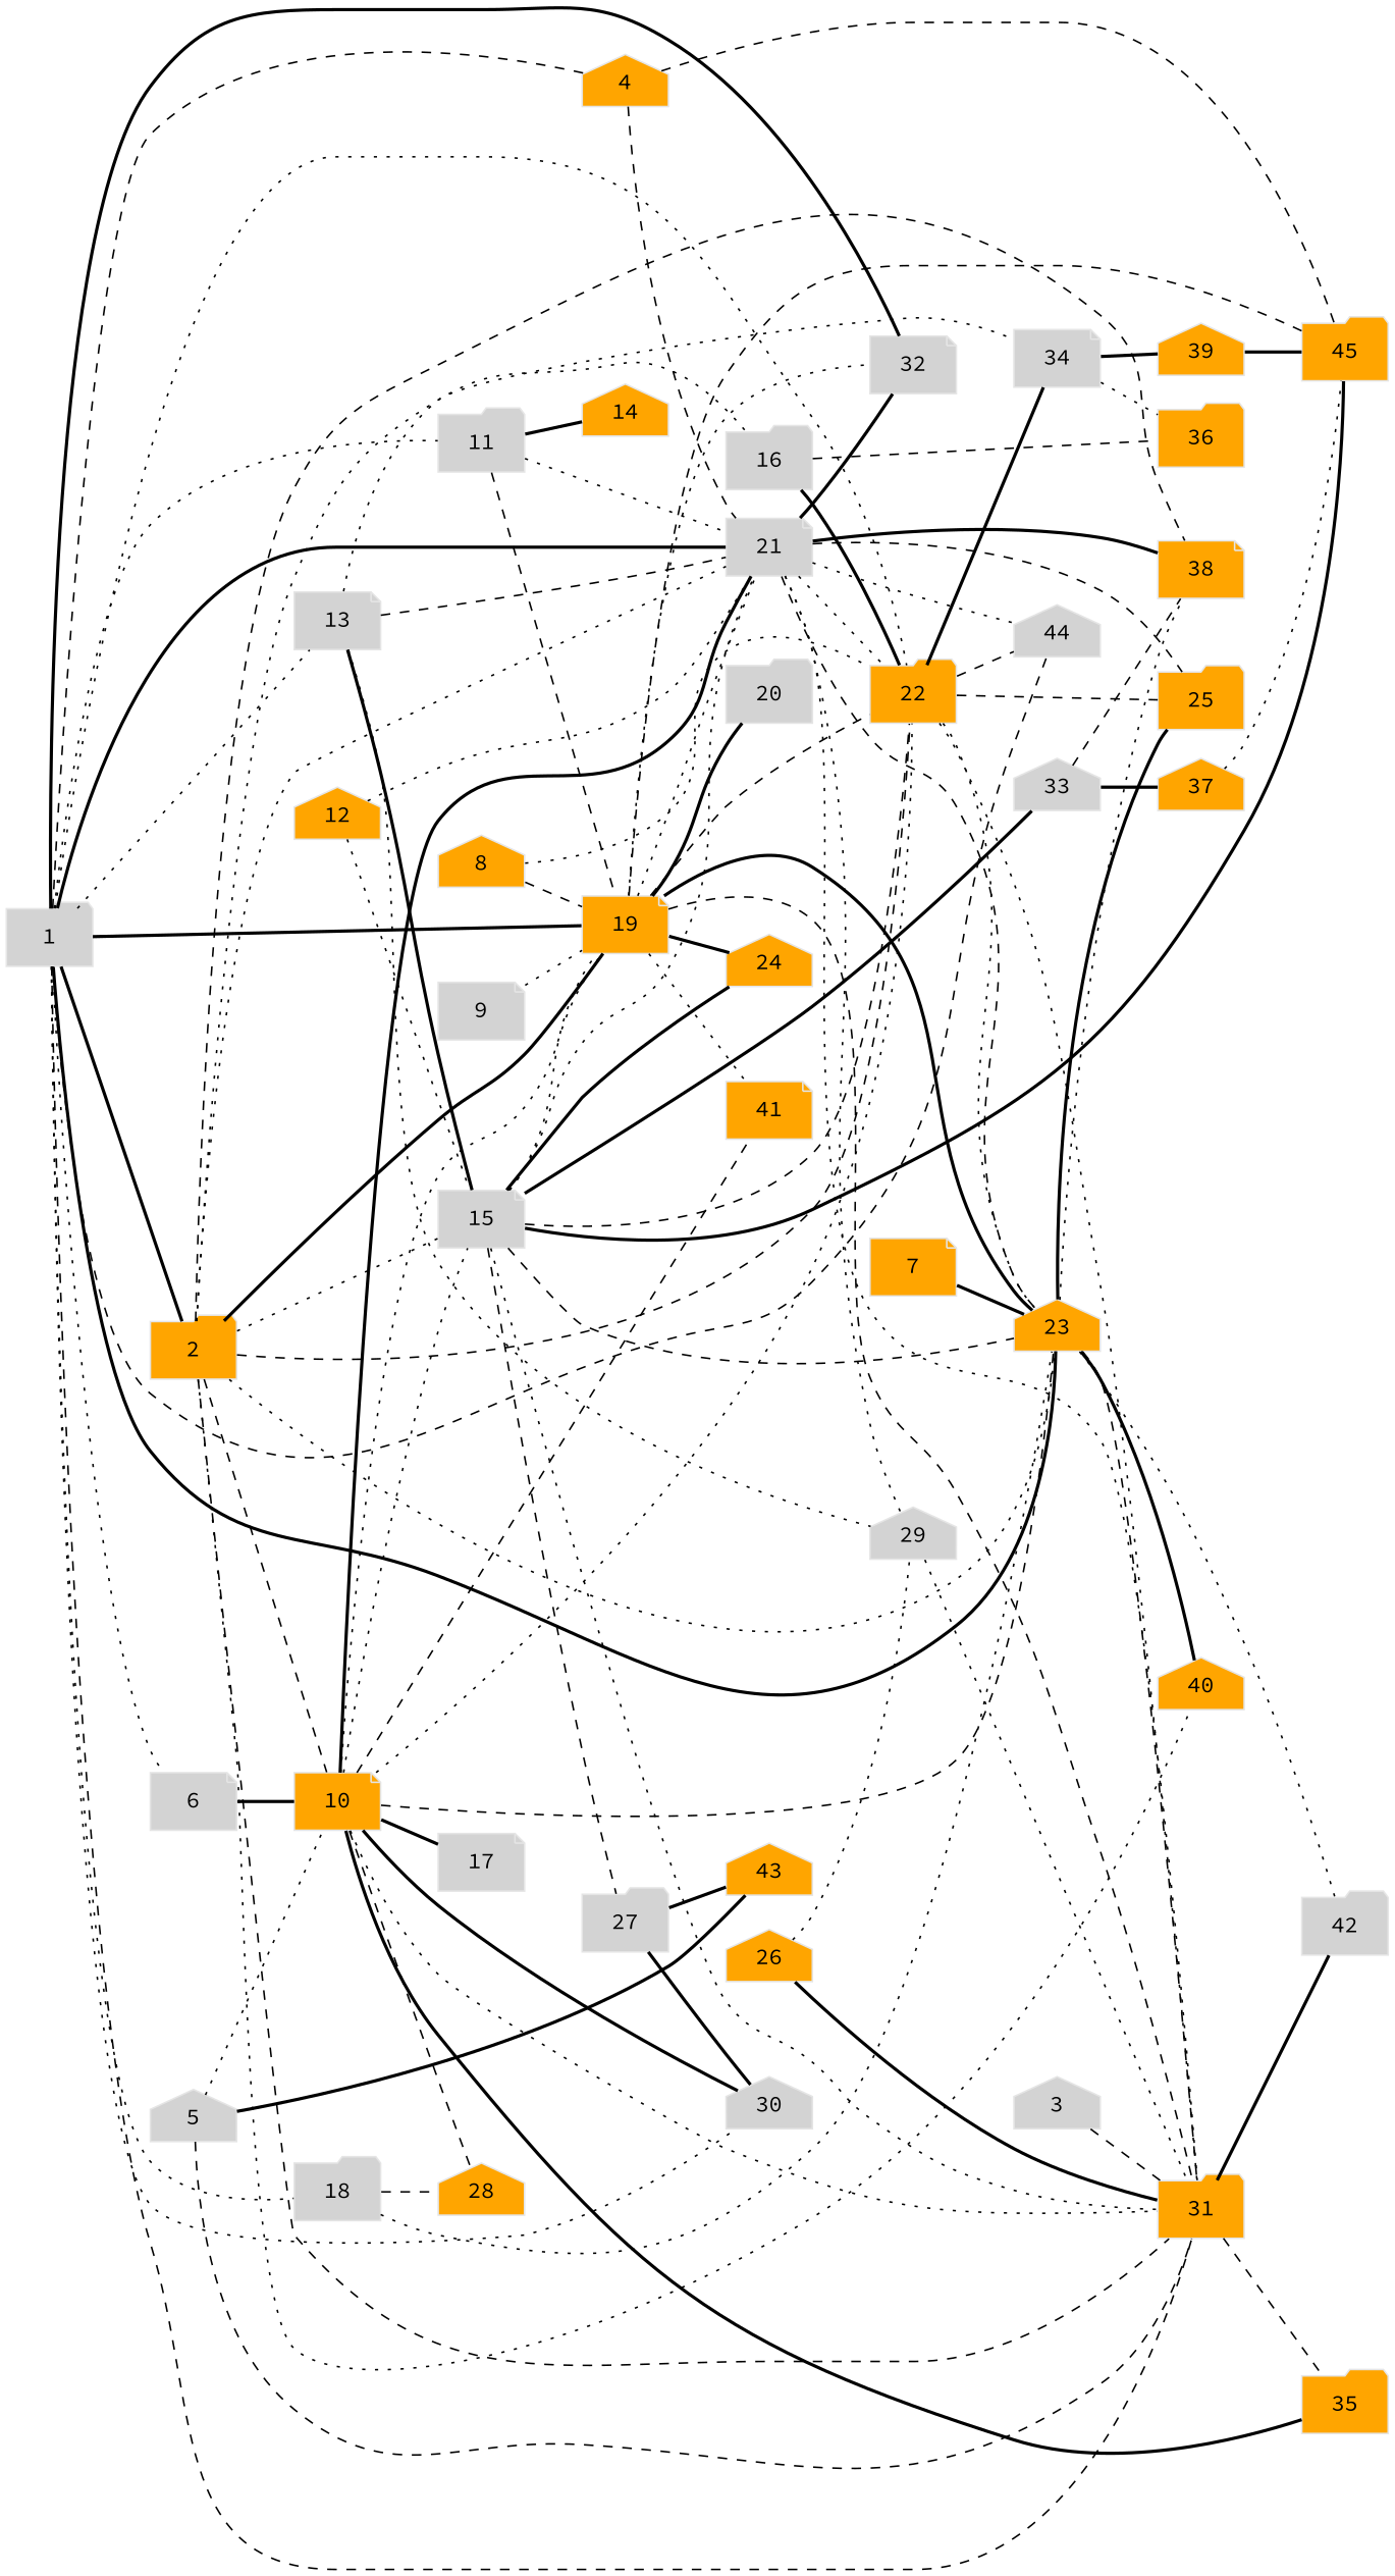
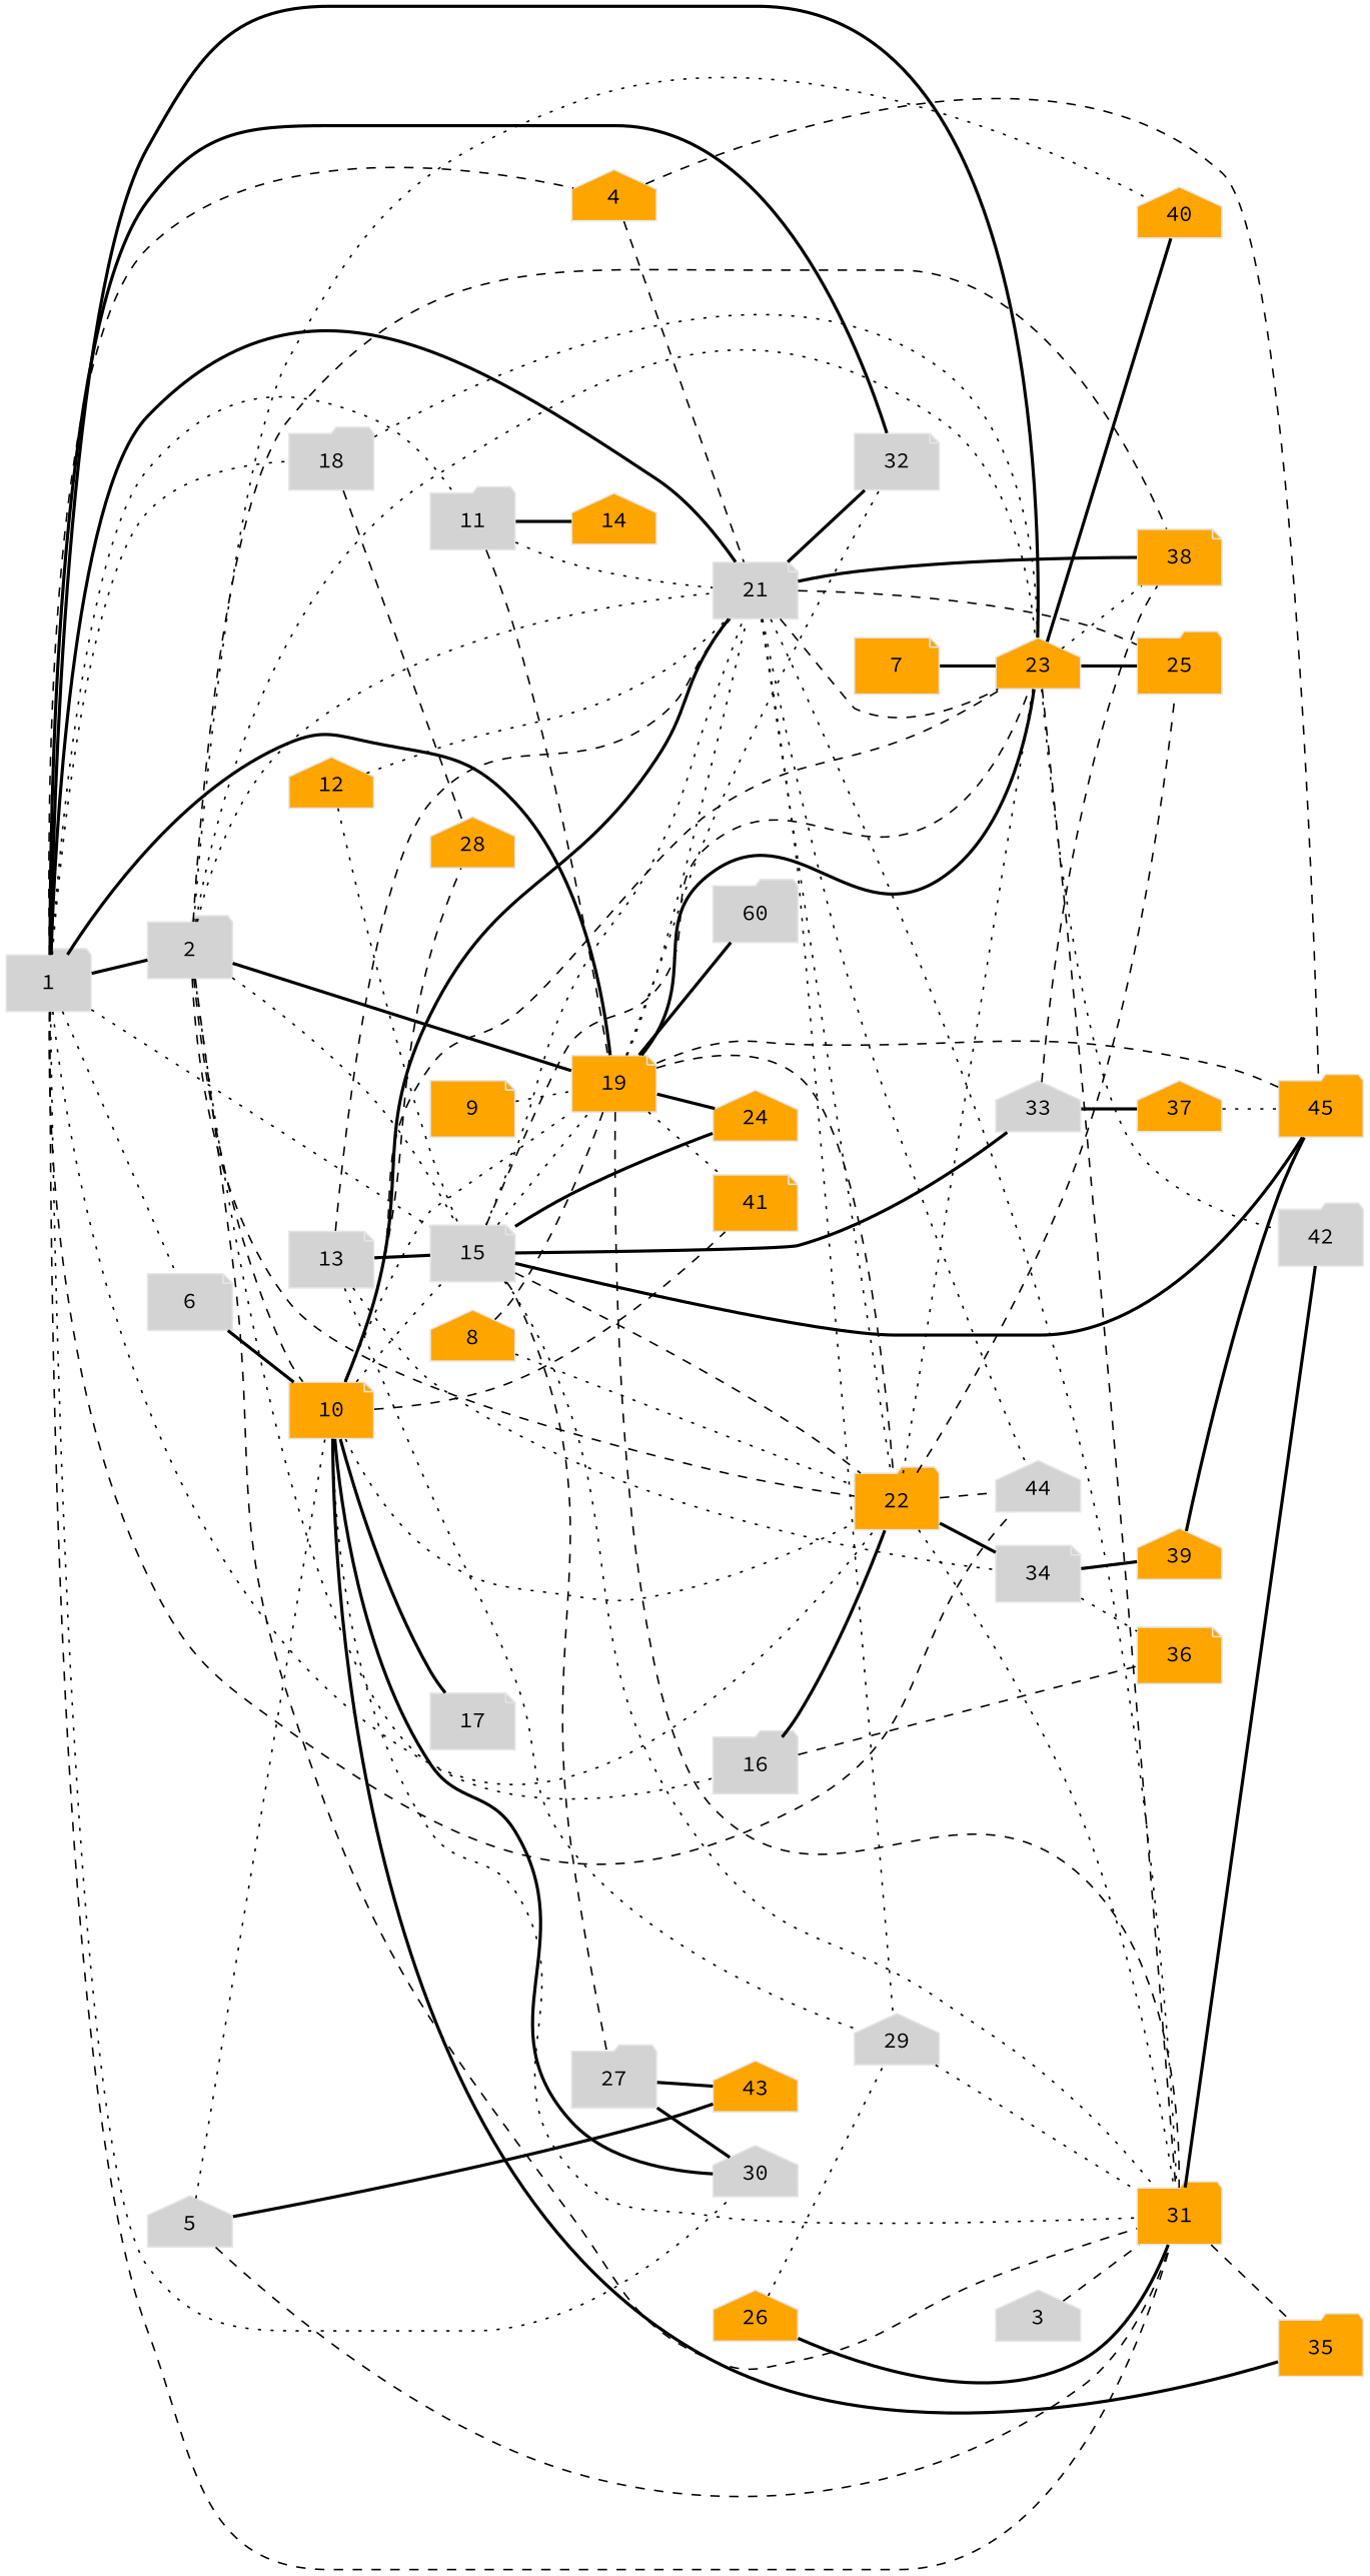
  graph {
    fontname="Source Code Pro"
    rankdir=LR
    node [color=gray90 fillcolor=orange fontname="Source Code Pro" shape=house style=filled]
    edge [fontname="Source Code Pro" style=dotted weight=1.0]
    1 [fillcolor=lightgrey shape=folder]
-   2 [shape=folder]
+   2 [fillcolor=lightgrey shape=folder]
    4
    6 [fillcolor=lightgrey shape=note]
    11 [fillcolor=lightgrey shape=folder]
    15 [fillcolor=lightgrey shape=note]
    18 [fillcolor=lightgrey shape=folder]
    19 [shape=note]
    21 [fillcolor=lightgrey shape=note]
    22 [shape=folder]
    23
    30 [fillcolor=lightgrey]
    31 [shape=folder]
    32 [fillcolor=lightgrey shape=note]
    44 [fillcolor=lightgrey]
    10 [shape=note]
    16 [fillcolor=lightgrey shape=folder]
    38 [shape=note]
    40
    45 [shape=folder]
    17 [fillcolor=lightgrey shape=note]
    28
    35 [shape=folder]
    41 [shape=note]
    14
    24
    27 [fillcolor=lightgrey shape=folder]
    33 [fillcolor=lightgrey]
-   20 [fillcolor=lightgrey shape=folder]
+   20 [fillcolor=lightgrey shape=folder label=60]
    29 [fillcolor=lightgrey]
    25 [shape=folder]
    34 [fillcolor=lightgrey shape=note]
    42 [fillcolor=lightgrey shape=folder]
-   36 [shape=folder]
+   36 [shape=note]
    3 [fillcolor=lightgrey]
    5 [fillcolor=lightgrey]
    43
    7 [shape=note]
    8
-   9 [fillcolor=lightgrey shape=note]
+   9 [shape=note]
    12
    13 [fillcolor=lightgrey shape=note]
    39
    37
    26
    1 -- 2 [style=bold weight=2.0]
    1 -- 4 [style=dashed]
    1 -- 6
    1 -- 11
-   1 -- 13 [weight=3.0]
+   1 -- 15 [weight=3.0]
    1 -- 18
    1 -- 19 [style=bold weight=2.0]
    1 -- 21 [style=bold weight=2.0]
    1 -- 22 [weight=3.0]
    1 -- 23 [style=bold weight=2.0]
    1 -- 30 [weight=2.0]
    1 -- 31 [style=dashed weight=2.0]
    1 -- 32 [style=bold]
    1 -- 44 [style=dashed]
    2 -- 15
    2 -- 19 [style=bold weight=2.0]
    2 -- 21 [weight=2.0]
    2 -- 22 [style=dashed]
    2 -- 23 [weight=3.0]
    2 -- 31 [style=dashed weight=2.0]
    2 -- 10 [style=dashed weight=2.0]
    2 -- 16
    2 -- 38 [style=dashed]
    2 -- 40
    4 -- 21 [style=dashed]
    4 -- 45 [style=dashed]
    6 -- 10 [style=bold]
    11 -- 19 [style=dashed]
    11 -- 21
    11 -- 14 [style=bold]
    15 -- 19
    15 -- 21
    15 -- 22 [style=dashed]
    15 -- 23 [style=dashed]
    15 -- 31
    15 -- 45 [style=bold]
    15 -- 24 [style=bold]
    15 -- 27 [style=dashed]
    15 -- 33 [style=bold]
    18 -- 23
    18 -- 28 [style=dashed]
    19 -- 21
    19 -- 22 [style=dashed]
    19 -- 23 [style=bold]
    19 -- 31 [style=dashed]
    19 -- 32
    19 -- 45 [style=dashed]
    19 -- 41
    19 -- 24 [style=bold]
    19 -- 20 [style=bold]
    21 -- 22
    21 -- 23 [style=dashed]
    21 -- 31
    21 -- 32 [style=bold]
    21 -- 44
    21 -- 38 [style=bold]
    21 -- 29
    21 -- 25 [style=dashed]
    22 -- 23
    22 -- 31
    22 -- 44 [style=dashed]
    22 -- 25 [style=dashed]
    22 -- 34 [style=bold]
    23 -- 31 [style=dashed]
    23 -- 38
    23 -- 40 [style=bold]
    23 -- 25 [style=bold]
    23 -- 42
    31 -- 35 [style=dashed]
    31 -- 42 [style=bold]
    10 -- 15
    10 -- 19
    10 -- 21 [style=bold]
    10 -- 22
    10 -- 23 [style=dashed]
    10 -- 30 [style=bold]
    10 -- 31
    10 -- 17 [style=bold]
    10 -- 28 [style=dashed weight=2.0]
    10 -- 35 [style=bold]
    10 -- 41 [style=dashed]
    16 -- 22 [style=bold]
    16 -- 36 [style=dashed]
    27 -- 30 [style=bold]
    27 -- 43 [style=bold]
    33 -- 38 [style=dashed]
    33 -- 37 [style=bold]
    29 -- 31
    34 -- 36
    34 -- 39 [style=bold]
    3 -- 31 [style=dashed]
    5 -- 31 [style=dashed]
    5 -- 10
    5 -- 43 [style=bold]
    7 -- 23 [style=bold]
    8 -- 19 [style=dashed]
    8 -- 22
    9 -- 19
    12 -- 15
    12 -- 21
    13 -- 15 [style=bold]
    13 -- 21 [style=dashed]
    13 -- 29
    13 -- 34
    39 -- 45 [style=bold]
    37 -- 45
    26 -- 31 [style=bold]
    26 -- 29
  }
